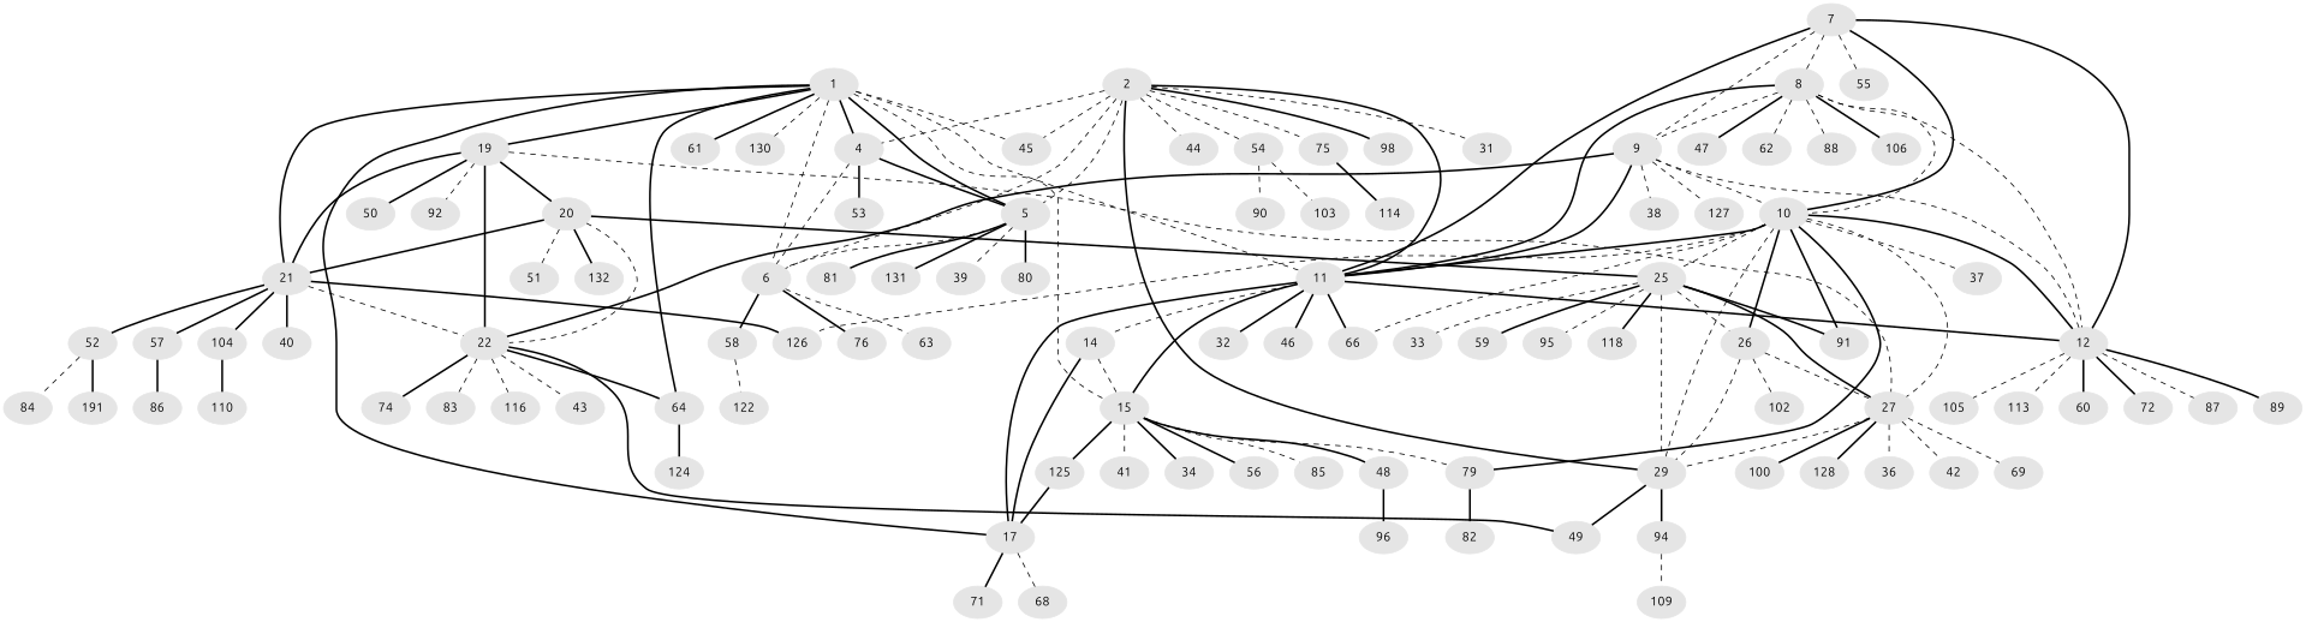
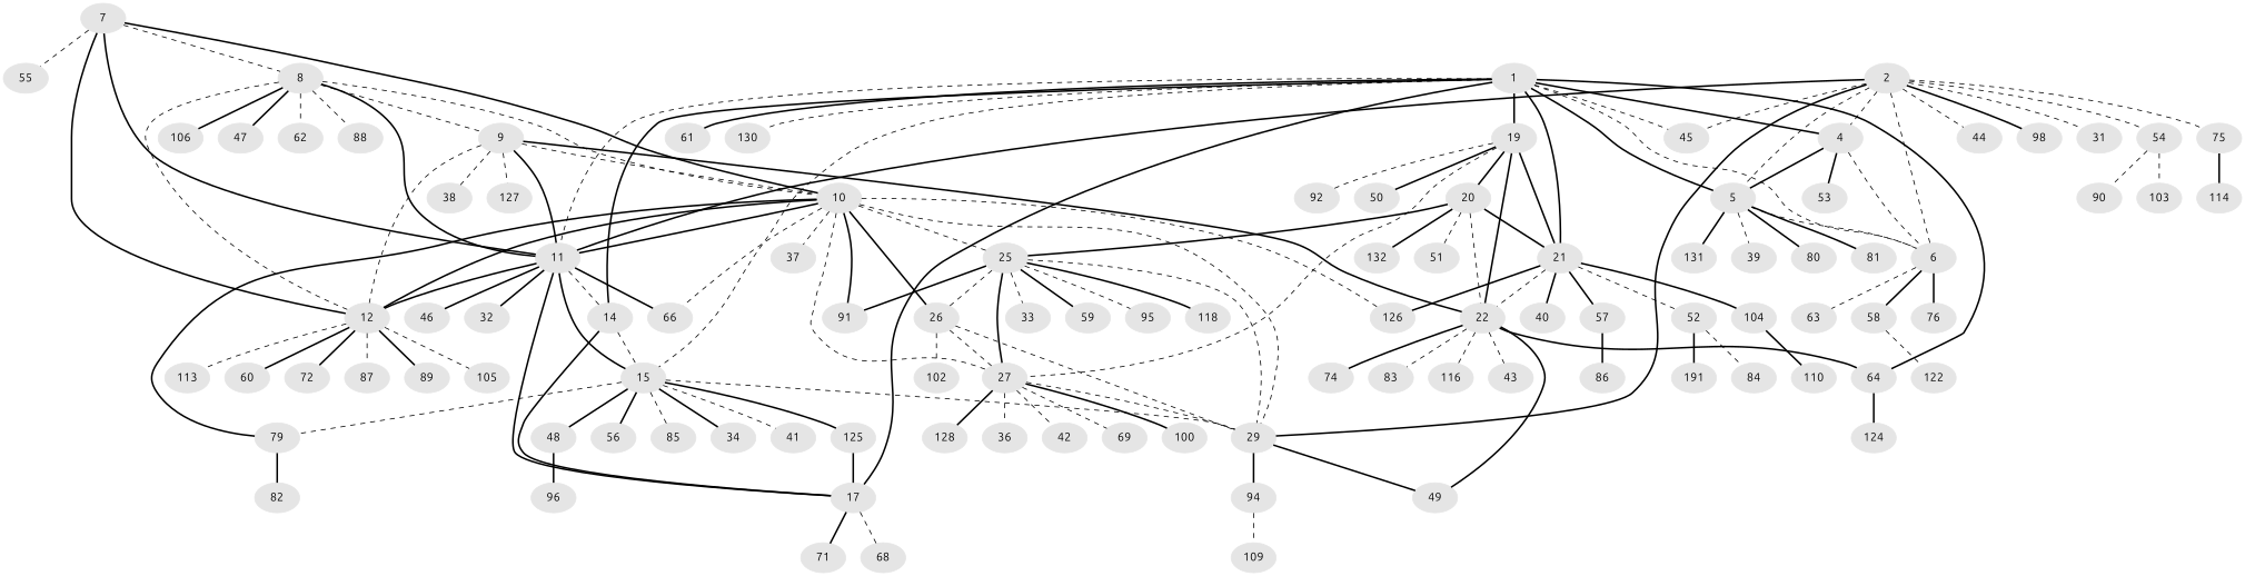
  graph {
    fontname=Ubuntu
    node [color=gray90 fontname=Ubuntu style=filled]
    edge [fontname=Ubuntu style=bold]
    1 [super="+13"]
    4
    5 [super="+65"]
    6 [super="+73"]
    11 [super="+16"]
    14 [super="+107"]
    15 [super="+18"]
    17 [super="+35"]
    19 [super="+23"]
    21 [super="+117"]
    61
    64 [super="+77"]
    130
    45
    2 [super="+3"]
    29 [super="+123"]
    31
    44
    54
    75 [super="+112"]
    98
    53
    39
    80
    81
    131
    58
    63
    76
    12 [super="+70"]
    66
    32
    46
    79
    34
    41
    48
    56
    85
    125
    68
    71
    22 [super="+24"]
    27 [super="+99"]
    20 [super="+119"]
    50
    92
    126
    40
    52
    n51 [label=57 super="+78"]
    104 [super="+120"]
    124
    49
    94
    90
    103
    114
    122
    7 [super="+108"]
    8 [super="+101"]
    9
    10 [super="+30"]
    55
    47
    62
    88
    106
    38
    127
    25 [super="+28"]
    26 [super="+57"]
    37
    91
    60
    72 [super="+129"]
    87 [super="+97"]
    89
    105
    113
    43
    74
    83
    116
    33
    59
    95
    118
    102
    36
    42
    69 [super="+115"]
    100
    128
    82
    96
    51
    132
    84
    n100 [label=191 super="+121"]
    86
    110
    109
    1 -- 4
    1 -- 5
    1 -- 6 [style=dashed]
    1 -- 11 [style=dashed]
+   1 -- 14
    1 -- 15 [style=dashed weight=2]
    1 -- 17
    1 -- 19
    1 -- 21
    1 -- 61
    1 -- 64
    1 -- 130 [style=dashed]
    1 -- 45 [style=dashed weight=2]
    4 -- 5
    4 -- 6 [style=dashed]
    4 -- 53
    5 -- 6 [style=dashed]
    5 -- 39 [style=dashed]
    5 -- 80
    5 -- 81
    5 -- 131
    6 -- 58
    6 -- 63 [style=dashed]
    6 -- 76
    11 -- 14 [style=dashed]
    11 -- 15 [weight=2]
    11 -- 17
    11 -- 12
    11 -- 66
    11 -- 32
    11 -- 46
    14 -- 15 [style=dashed weight=2]
    14 -- 17
+   15 -- 29 [style=dashed]
    15 -- 79 [style=dashed]
    15 -- 34
    15 -- 41 [style=dashed]
    15 -- 48
    15 -- 56
    15 -- 85 [style=dashed]
    15 -- 125
    17 -- 68 [style=dashed]
    17 -- 71
    19 -- 21 [weight=2]
    19 -- 22 [weight=4]
    19 -- 27 [style=dashed]
    19 -- 20 [weight=2]
    19 -- 50
    19 -- 92 [style=dashed]
    21 -- 22 [style=dashed weight=2]
    21 -- 126
    21 -- 40
-   21 -- 52
+   21 -- 52 [style=dashed]
    21 -- n51
    21 -- 104
    64 -- 124
    2 -- 4 [style=dashed weight=2]
    2 -- 5 [style=dashed weight=2]
    2 -- 6 [style=dashed weight=2]
    2 -- 11
    2 -- 45 [style=dashed]
    2 -- 29
    2 -- 31 [style=dashed]
    2 -- 44 [style=dashed]
    2 -- 54 [style=dashed]
    2 -- 75 [style=dashed]
    2 -- 98
    29 -- 49
    29 -- 94
    54 -- 90 [style=dashed]
    54 -- 103 [style=dashed]
    75 -- 114
    58 -- 122 [style=dashed]
    12 -- 60
    12 -- 72
    12 -- 87 [style=dashed]
    12 -- 89
    12 -- 105 [style=dashed]
    12 -- 113 [style=dashed]
    79 -- 82
    48 -- 96
    125 -- 17 [weight=2]
    22 -- 64
    22 -- 49
    22 -- 43 [style=dashed]
    22 -- 74
    22 -- 83 [style=dashed]
    22 -- 116 [style=dashed]
    27 -- 29 [style=dashed]
    27 -- 36 [style=dashed]
    27 -- 42 [style=dashed]
    27 -- 69 [style=dashed]
    27 -- 100
    27 -- 128
    20 -- 21
    20 -- 22 [style=dashed weight=2]
    20 -- 25
    20 -- 51 [style=dashed]
    20 -- 132
    52 -- 84 [style=dashed]
    52 -- n100
    n51 -- 86
    104 -- 110
    94 -- 109 [style=dashed]
    7 -- 11
    7 -- 12
    7 -- 8 [style=dashed]
-   7 -- 9 [style=dashed]
    7 -- 10
    7 -- 55 [style=dashed]
    8 -- 11
    8 -- 12 [style=dashed]
    8 -- 9 [style=dashed]
    8 -- 10 [style=dashed]
    8 -- 47
    8 -- 62 [style=dashed]
    8 -- 88 [style=dashed]
    8 -- 106
    9 -- 11
    9 -- 12 [style=dashed]
    9 -- 22
    9 -- 10 [style=dashed]
    9 -- 38 [style=dashed]
    9 -- 127 [style=dashed]
    10 -- 11
    10 -- 29 [style=dashed]
    10 -- 12
    10 -- 66 [style=dashed]
    10 -- 79
    10 -- 27 [style=dashed]
    10 -- 126 [style=dashed]
    10 -- 25 [style=dashed weight=2]
    10 -- 26
    10 -- 37 [style=dashed]
    10 -- 91
    25 -- 29 [style=dashed weight=2]
    25 -- 27 [weight=2]
    25 -- 26 [style=dashed weight=2]
    25 -- 91
    25 -- 33 [style=dashed]
    25 -- 59
    25 -- 95 [style=dashed]
    25 -- 118
    26 -- 29 [style=dashed]
    26 -- 27 [style=dashed]
    26 -- 102 [style=dashed]
  }
